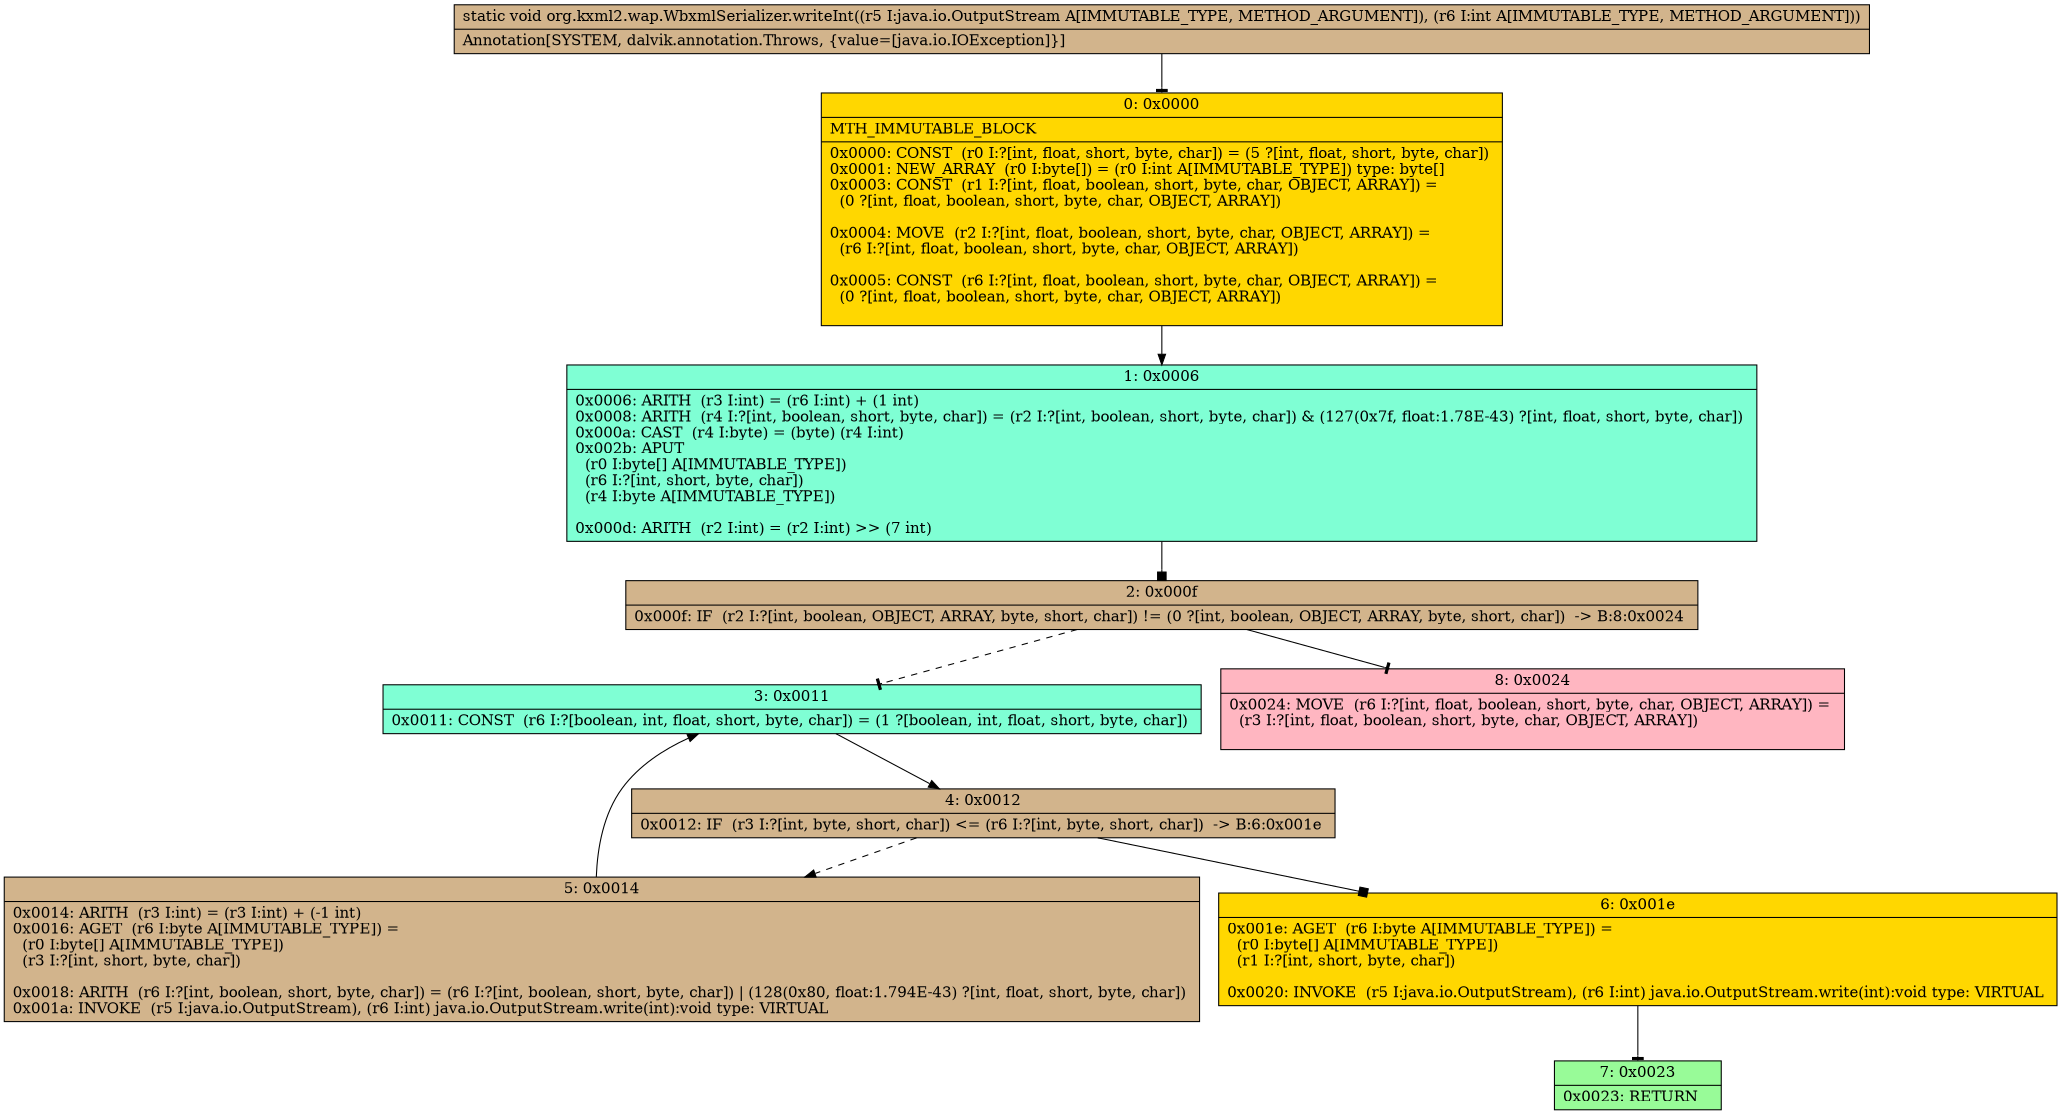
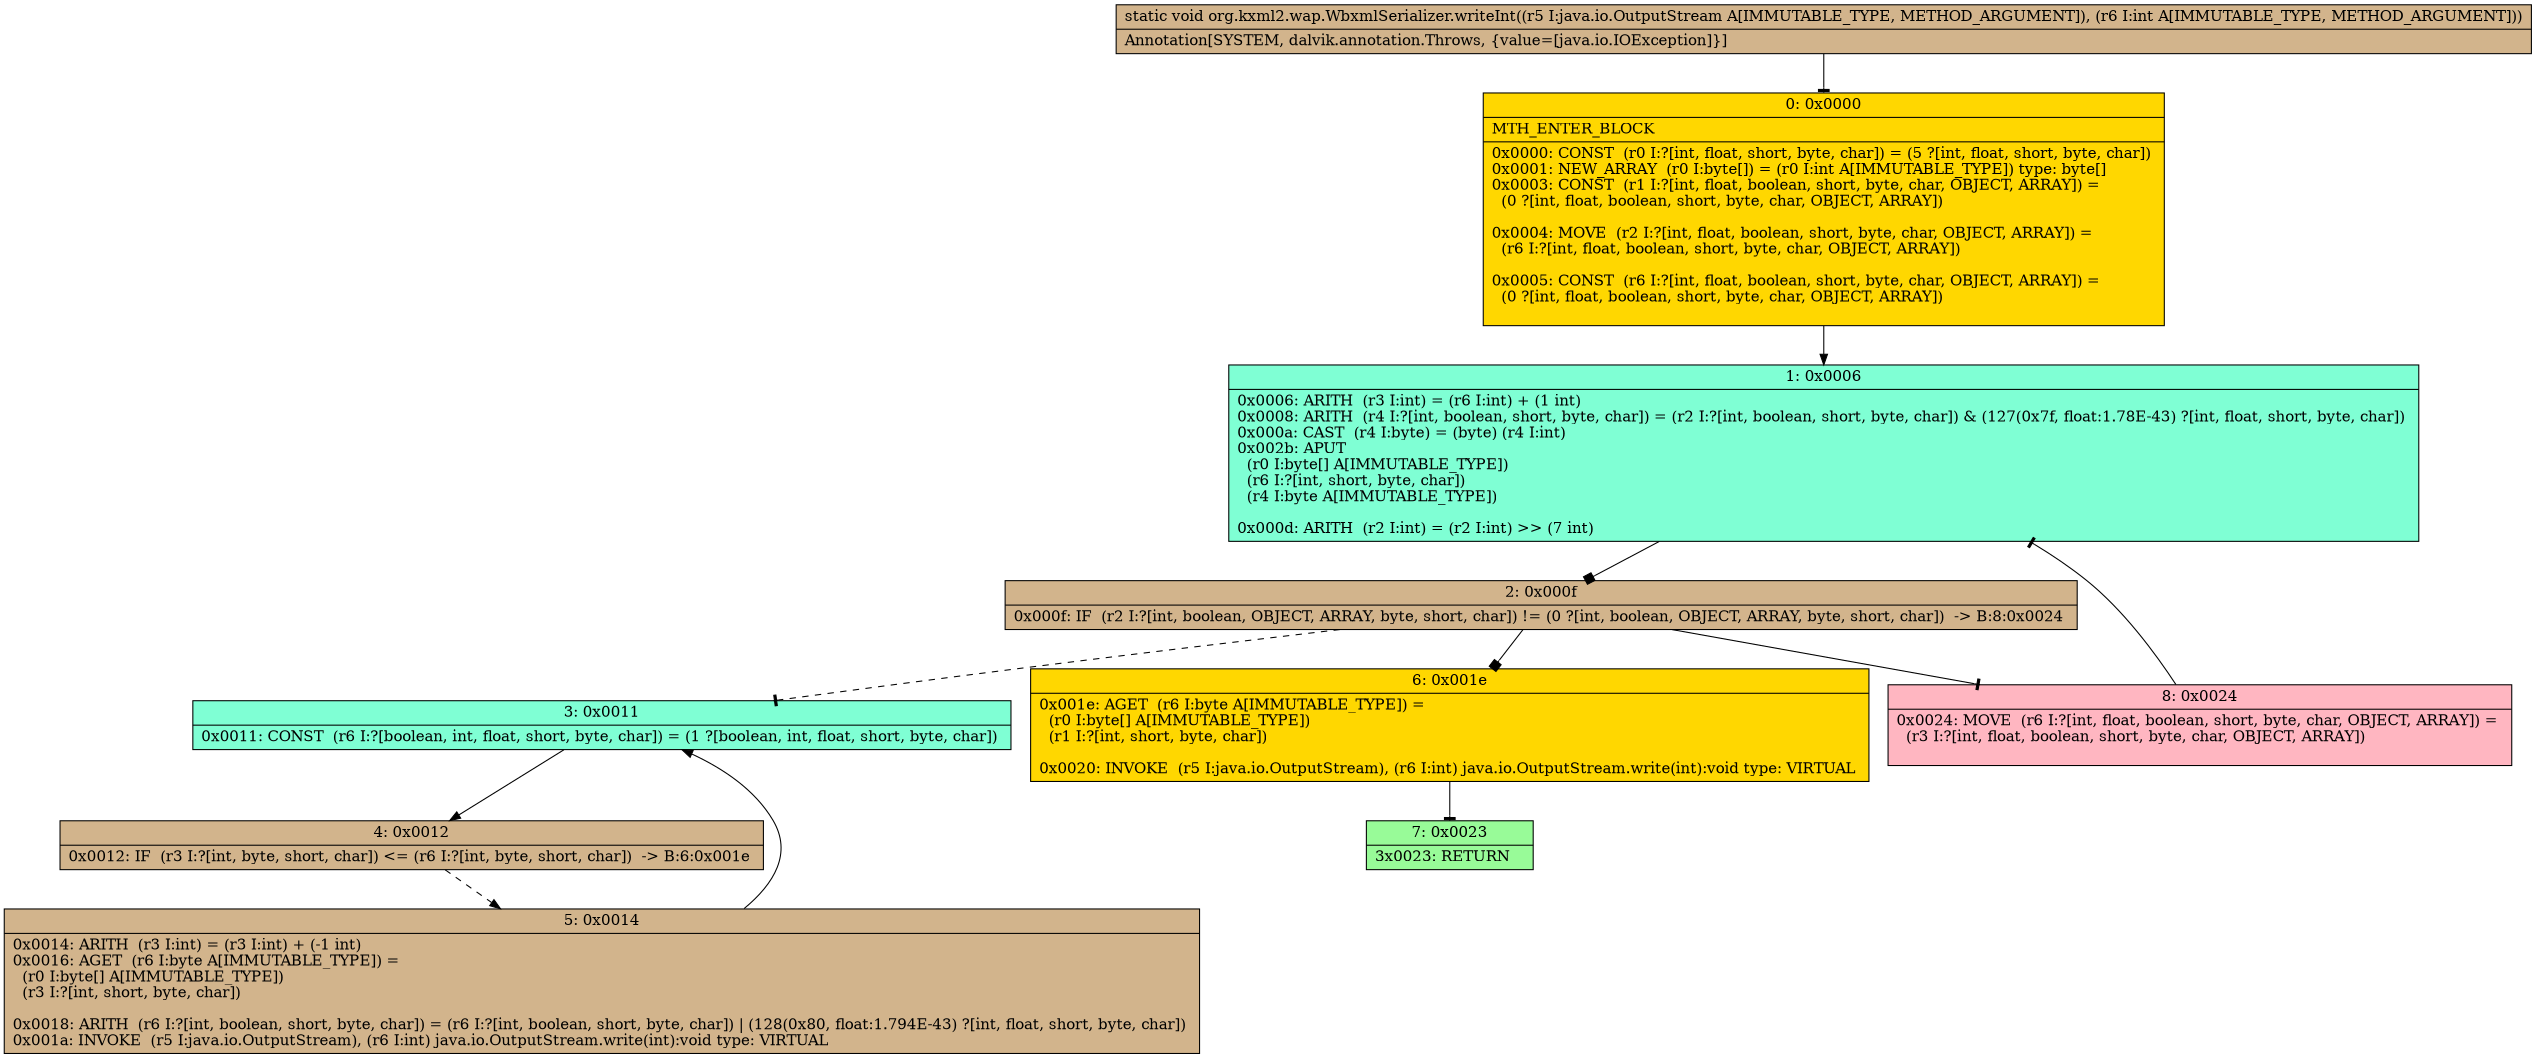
  digraph {
    node [fillcolor=tan shape=record style=filled]
    edge [arrowhead=tee]
-   n1 [fillcolor=gold label="{0\:\ 0x0000|MTH_IMMUTABLE_BLOCK\l|0x0000: CONST  (r0 I:?[int, float, short, byte, char]) = (5 ?[int, float, short, byte, char]) \l0x0001: NEW_ARRAY  (r0 I:byte[]) = (r0 I:int A[IMMUTABLE_TYPE]) type: byte[] \l0x0003: CONST  (r1 I:?[int, float, boolean, short, byte, char, OBJECT, ARRAY]) = \l  (0 ?[int, float, boolean, short, byte, char, OBJECT, ARRAY])\l \l0x0004: MOVE  (r2 I:?[int, float, boolean, short, byte, char, OBJECT, ARRAY]) = \l  (r6 I:?[int, float, boolean, short, byte, char, OBJECT, ARRAY])\l \l0x0005: CONST  (r6 I:?[int, float, boolean, short, byte, char, OBJECT, ARRAY]) = \l  (0 ?[int, float, boolean, short, byte, char, OBJECT, ARRAY])\l \l}"]
+   n1 [fillcolor=gold label="{0\:\ 0x0000|MTH_ENTER_BLOCK\l|0x0000: CONST  (r0 I:?[int, float, short, byte, char]) = (5 ?[int, float, short, byte, char]) \l0x0001: NEW_ARRAY  (r0 I:byte[]) = (r0 I:int A[IMMUTABLE_TYPE]) type: byte[] \l0x0003: CONST  (r1 I:?[int, float, boolean, short, byte, char, OBJECT, ARRAY]) = \l  (0 ?[int, float, boolean, short, byte, char, OBJECT, ARRAY])\l \l0x0004: MOVE  (r2 I:?[int, float, boolean, short, byte, char, OBJECT, ARRAY]) = \l  (r6 I:?[int, float, boolean, short, byte, char, OBJECT, ARRAY])\l \l0x0005: CONST  (r6 I:?[int, float, boolean, short, byte, char, OBJECT, ARRAY]) = \l  (0 ?[int, float, boolean, short, byte, char, OBJECT, ARRAY])\l \l}"]
    n2 [fillcolor=aquamarine label="{1\:\ 0x0006|0x0006: ARITH  (r3 I:int) = (r6 I:int) + (1 int) \l0x0008: ARITH  (r4 I:?[int, boolean, short, byte, char]) = (r2 I:?[int, boolean, short, byte, char]) & (127(0x7f, float:1.78E\-43) ?[int, float, short, byte, char]) \l0x000a: CAST  (r4 I:byte) = (byte) (r4 I:int) \l0x002b: APUT  \l  (r0 I:byte[] A[IMMUTABLE_TYPE])\l  (r6 I:?[int, short, byte, char])\l  (r4 I:byte A[IMMUTABLE_TYPE])\l \l0x000d: ARITH  (r2 I:int) = (r2 I:int) \>\> (7 int) \l}"]
    n3 [label="{2\:\ 0x000f|0x000f: IF  (r2 I:?[int, boolean, OBJECT, ARRAY, byte, short, char]) != (0 ?[int, boolean, OBJECT, ARRAY, byte, short, char])  \-\> B:8:0x0024 \l}"]
    n4 [fillcolor=aquamarine label="{3\:\ 0x0011|0x0011: CONST  (r6 I:?[boolean, int, float, short, byte, char]) = (1 ?[boolean, int, float, short, byte, char]) \l}"]
    n5 [fillcolor=lightpink label="{8\:\ 0x0024|0x0024: MOVE  (r6 I:?[int, float, boolean, short, byte, char, OBJECT, ARRAY]) = \l  (r3 I:?[int, float, boolean, short, byte, char, OBJECT, ARRAY])\l \l}"]
    n6 [label="{4\:\ 0x0012|0x0012: IF  (r3 I:?[int, byte, short, char]) \<= (r6 I:?[int, byte, short, char])  \-\> B:6:0x001e \l}"]
    n7 [label="{5\:\ 0x0014|0x0014: ARITH  (r3 I:int) = (r3 I:int) + (\-1 int) \l0x0016: AGET  (r6 I:byte A[IMMUTABLE_TYPE]) = \l  (r0 I:byte[] A[IMMUTABLE_TYPE])\l  (r3 I:?[int, short, byte, char])\l \l0x0018: ARITH  (r6 I:?[int, boolean, short, byte, char]) = (r6 I:?[int, boolean, short, byte, char]) \| (128(0x80, float:1.794E\-43) ?[int, float, short, byte, char]) \l0x001a: INVOKE  (r5 I:java.io.OutputStream), (r6 I:int) java.io.OutputStream.write(int):void type: VIRTUAL \l}"]
    n8 [fillcolor=gold label="{6\:\ 0x001e|0x001e: AGET  (r6 I:byte A[IMMUTABLE_TYPE]) = \l  (r0 I:byte[] A[IMMUTABLE_TYPE])\l  (r1 I:?[int, short, byte, char])\l \l0x0020: INVOKE  (r5 I:java.io.OutputStream), (r6 I:int) java.io.OutputStream.write(int):void type: VIRTUAL \l}"]
-   n9 [fillcolor=palegreen label="{7\:\ 0x0023|0x0023: RETURN   \l}"]
+   n9 [fillcolor=palegreen label="{7\:\ 0x0023|3x0023: RETURN   \l}"]
    n10 [label="{static void org.kxml2.wap.WbxmlSerializer.writeInt((r5 I:java.io.OutputStream A[IMMUTABLE_TYPE, METHOD_ARGUMENT]), (r6 I:int A[IMMUTABLE_TYPE, METHOD_ARGUMENT]))  | Annotation[SYSTEM, dalvik.annotation.Throws, \{value=[java.io.IOException]\}]\l}"]
    n1 -> n2 [arrowhead=normal]
    n2 -> n3 [arrowhead=box]
    n3 -> n4 [style=dashed]
    n3 -> n5
    n4 -> n6 [arrowhead=normal]
+   n5 -> n2
    n6 -> n7 [arrowhead=normal style=dashed]
-   n6 -> n8 [arrowhead=box]
+   n3 -> n8 [arrowhead=box]
    n7 -> n4 [arrowhead=normal]
    n8 -> n9
    n10 -> n1
  }
